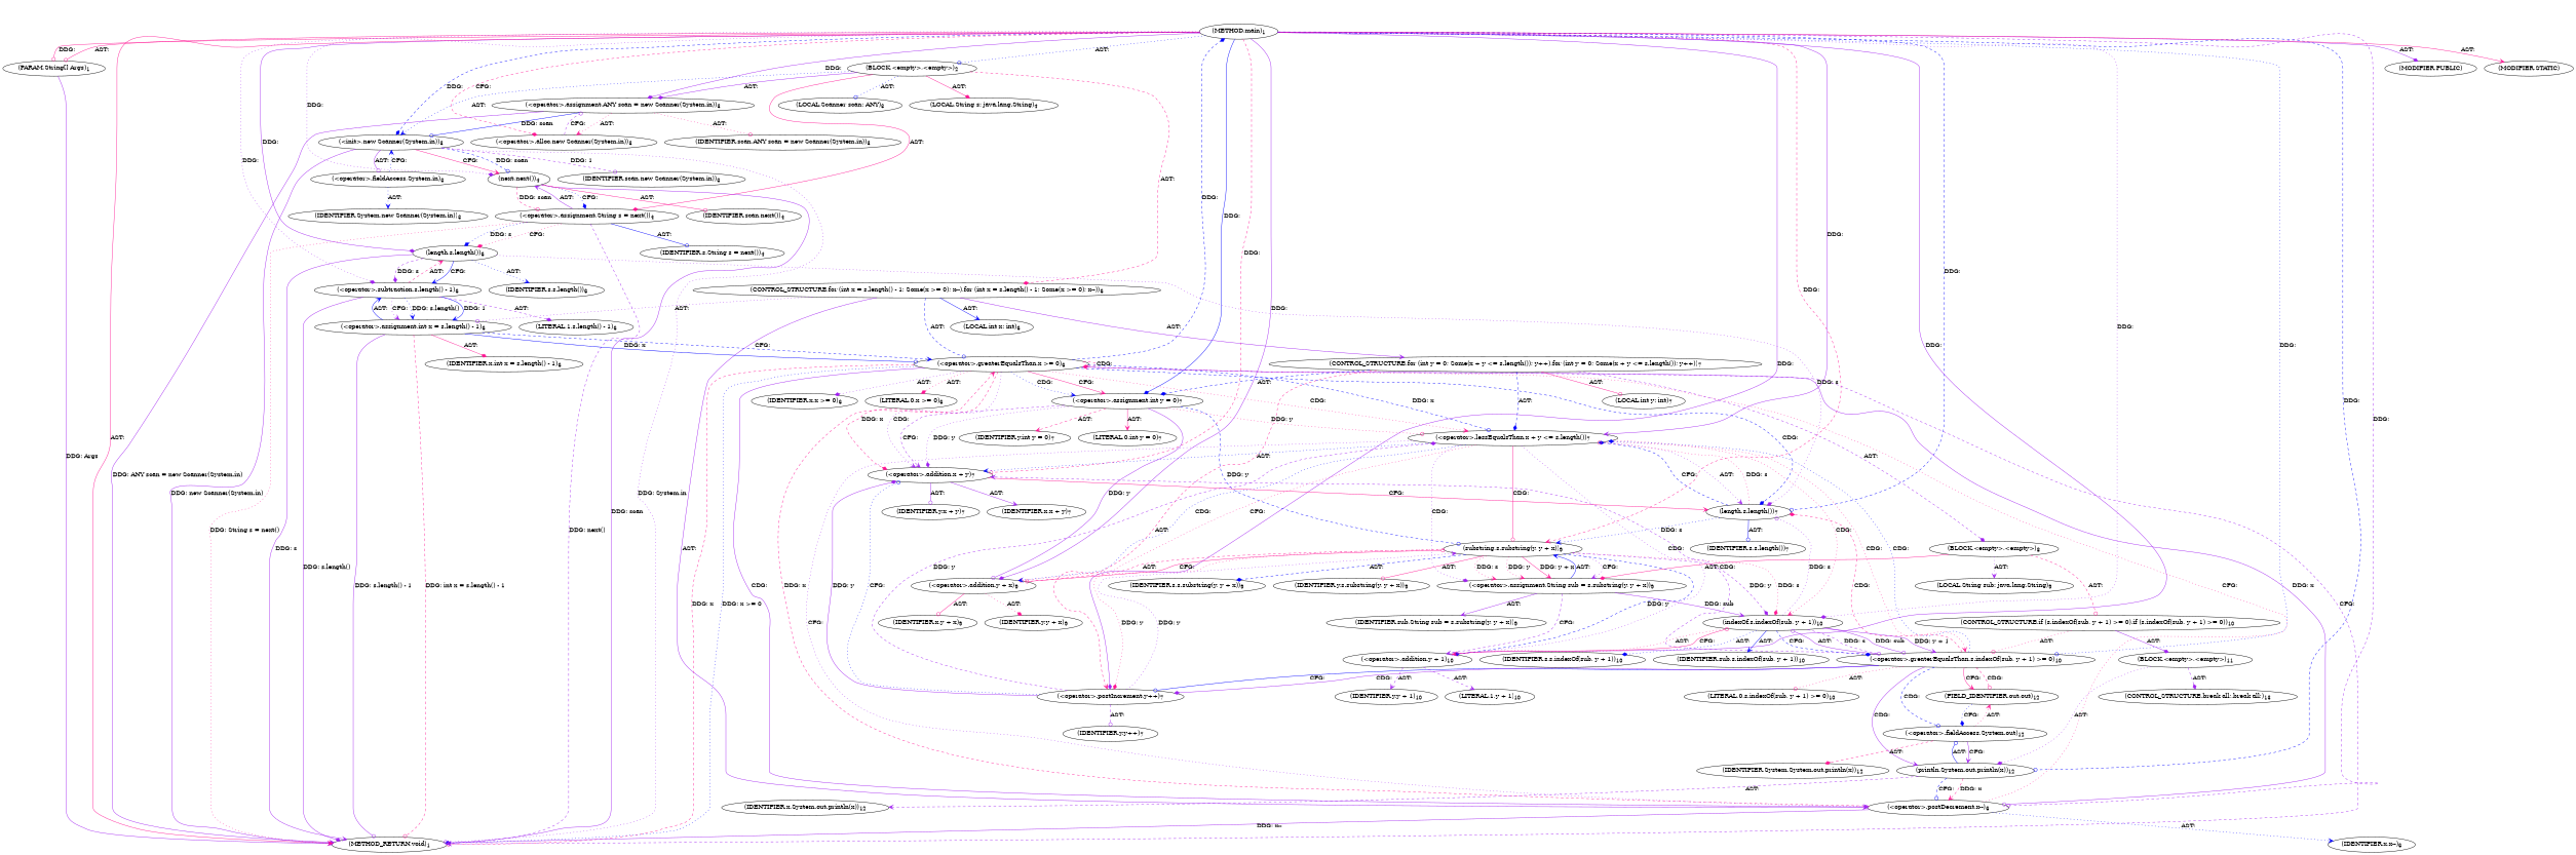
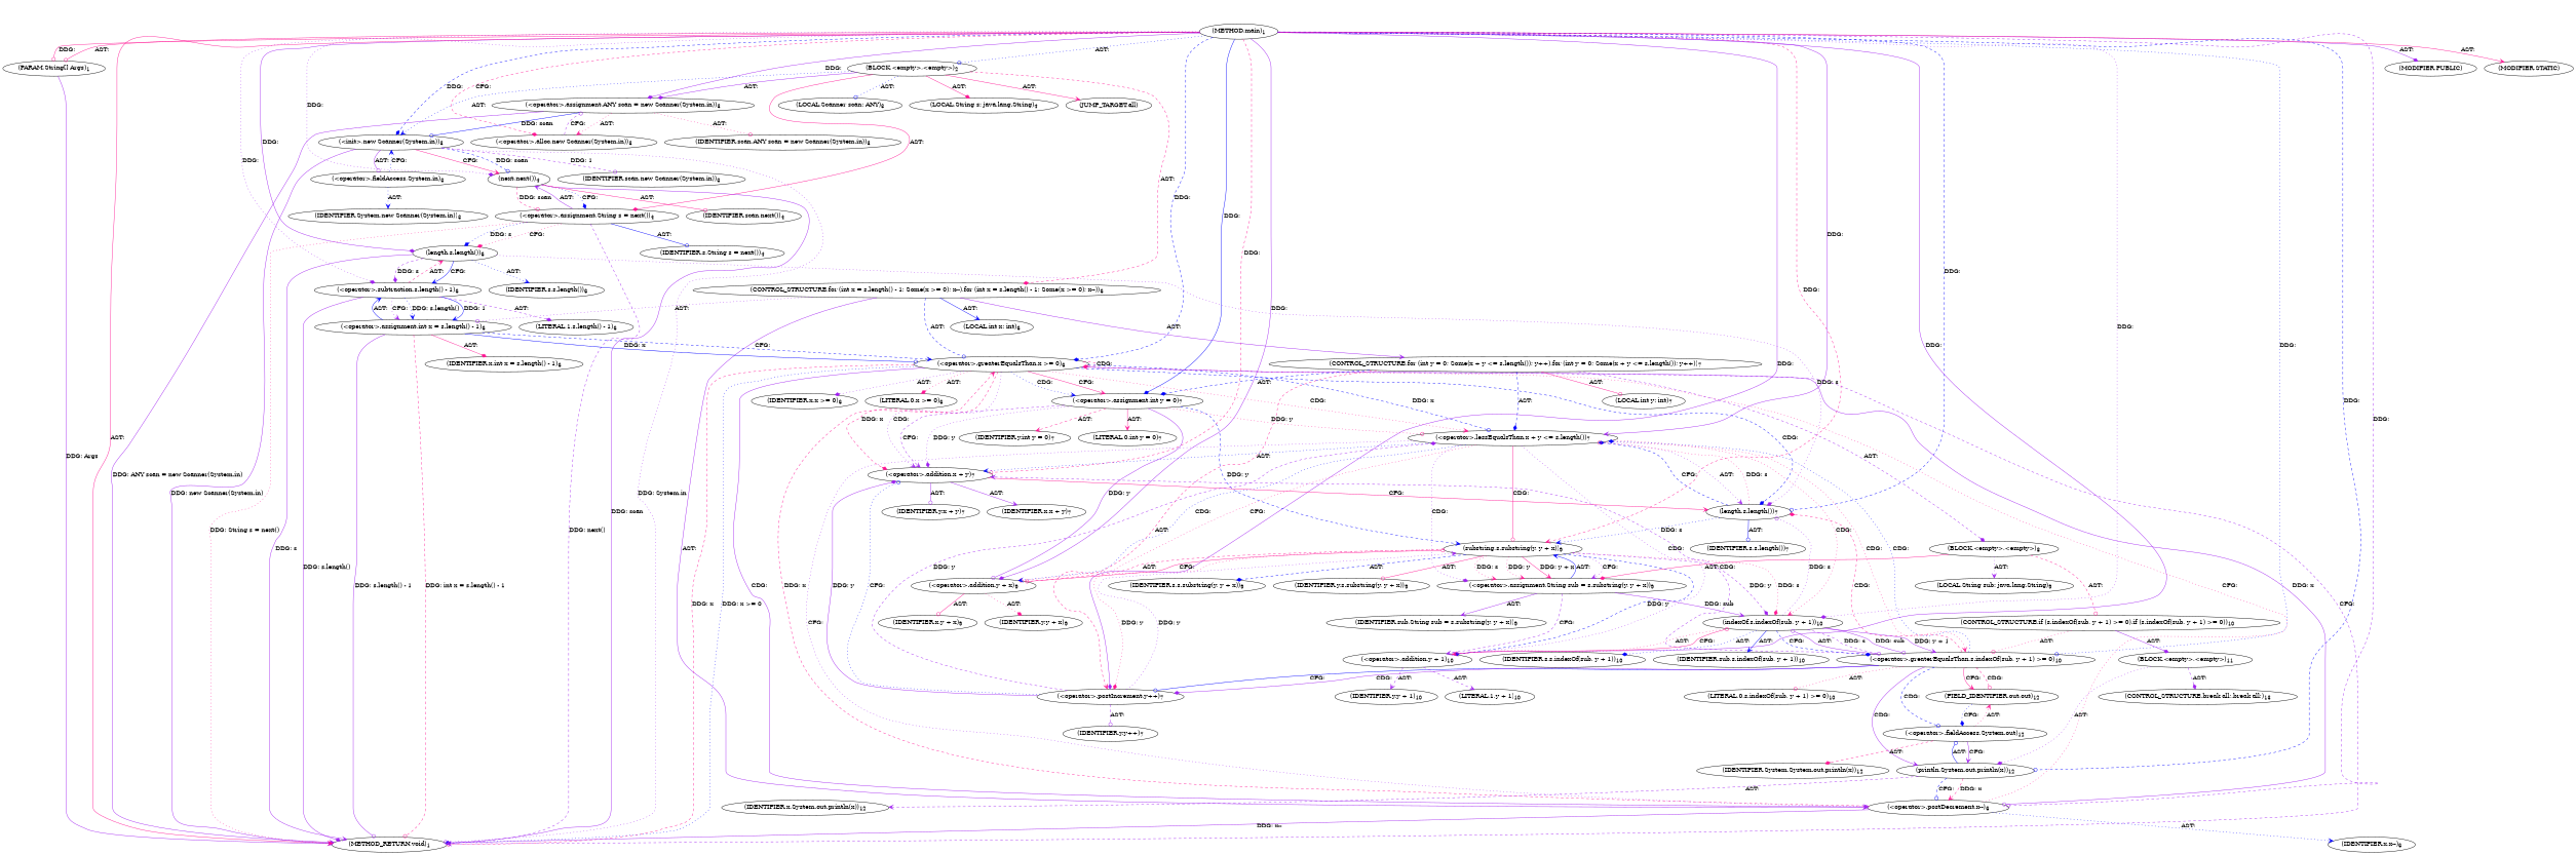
  digraph {
    edge [arrowhead=vee color=purple style=solid]
    n1 [label=<(METHOD,main)<SUB>1</SUB>>]
    n2 [label=<(PARAM,String[] Args)<SUB>1</SUB>>]
    n3 [label=<(BLOCK,&lt;empty&gt;,&lt;empty&gt;)<SUB>2</SUB>>]
    n4 [label=<(&lt;operator&gt;.assignment,ANY scan = new Scanner(System.in))<SUB>3</SUB>>]
    n5 [label=<(&lt;operator&gt;.alloc,new Scanner(System.in))<SUB>3</SUB>>]
    n6 [label=<(&lt;init&gt;,new Scanner(System.in))<SUB>3</SUB>>]
    n7 [label=<(next,next())<SUB>4</SUB>>]
    n8 [label=<(&lt;operator&gt;.subtraction,s.length() - 1)<SUB>6</SUB>>]
    n9 [label=<(length,s.length())<SUB>6</SUB>>]
    n10 [label=<(&lt;operator&gt;.greaterEqualsThan,x &gt;= 0)<SUB>6</SUB>>]
    n11 [label=<(&lt;operator&gt;.postDecrement,x--)<SUB>6</SUB>>]
    n12 [label=<(&lt;operator&gt;.assignment,int y = 0)<SUB>7</SUB>>]
    n13 [label=<(&lt;operator&gt;.lessEqualsThan,x + y &lt;= s.length())<SUB>7</SUB>>]
    n14 [label=<(&lt;operator&gt;.addition,x + y)<SUB>7</SUB>>]
    n15 [label=<(length,s.length())<SUB>7</SUB>>]
    n16 [label=<(&lt;operator&gt;.postIncrement,y++)<SUB>7</SUB>>]
    n17 [label=<(substring,s.substring(y, y + x))<SUB>9</SUB>>]
    n18 [label=<(&lt;operator&gt;.addition,y + x)<SUB>9</SUB>>]
    n19 [label=<(&lt;operator&gt;.greaterEqualsThan,s.indexOf(sub, y + 1) &gt;= 0)<SUB>10</SUB>>]
    n20 [label=<(indexOf,s.indexOf(sub, y + 1))<SUB>10</SUB>>]
    n21 [label=<(&lt;operator&gt;.addition,y + 1)<SUB>10</SUB>>]
    n22 [label=<(println,System.out.println(x))<SUB>12</SUB>>]
    n23 [label=<(MODIFIER,PUBLIC)>]
    n24 [label=<(MODIFIER,STATIC)>]
    n25 [label=<(METHOD_RETURN,void)<SUB>1</SUB>>]
    n26 [label=<(LOCAL,Scanner scan: ANY)<SUB>3</SUB>>]
    n27 [label=<(LOCAL,String s: java.lang.String)<SUB>4</SUB>>]
    n28 [label=<(&lt;operator&gt;.assignment,String s = next())<SUB>4</SUB>>]
+   n29 [label=<(JUMP_TARGET,all)>]
    n30 [label=<(CONTROL_STRUCTURE,for (int x = s.length() - 1; Some(x &gt;= 0); x--),for (int x = s.length() - 1; Some(x &gt;= 0); x--))<SUB>6</SUB>>]
    n31 [label=<(IDENTIFIER,scan,ANY scan = new Scanner(System.in))<SUB>3</SUB>>]
    n32 [label=<(IDENTIFIER,scan,new Scanner(System.in))<SUB>3</SUB>>]
    n33 [label=<(&lt;operator&gt;.fieldAccess,System.in)<SUB>3</SUB>>]
    n34 [label=<(IDENTIFIER,scan,next())<SUB>4</SUB>>]
    n35 [label=<(&lt;operator&gt;.assignment,int x = s.length() - 1)<SUB>6</SUB>>]
    n36 [label=<(LITERAL,1,s.length() - 1)<SUB>6</SUB>>]
    n37 [label=<(IDENTIFIER,s,s.length())<SUB>6</SUB>>]
    n38 [label=<(IDENTIFIER,x,x &gt;= 0)<SUB>6</SUB>>]
    n39 [label=<(LITERAL,0,x &gt;= 0)<SUB>6</SUB>>]
    n40 [label=<(IDENTIFIER,x,x--)<SUB>6</SUB>>]
    n41 [label=<(IDENTIFIER,y,int y = 0)<SUB>7</SUB>>]
    n42 [label=<(LITERAL,0,int y = 0)<SUB>7</SUB>>]
    n43 [label=<(&lt;operator&gt;.assignment,String sub = s.substring(y, y + x))<SUB>9</SUB>>]
    n44 [label=<(IDENTIFIER,x,x + y)<SUB>7</SUB>>]
    n45 [label=<(IDENTIFIER,y,x + y)<SUB>7</SUB>>]
    n46 [label=<(IDENTIFIER,s,s.length())<SUB>7</SUB>>]
    n47 [label=<(IDENTIFIER,y,y++)<SUB>7</SUB>>]
    n48 [label=<(IDENTIFIER,s,s.substring(y, y + x))<SUB>9</SUB>>]
    n49 [label=<(IDENTIFIER,y,s.substring(y, y + x))<SUB>9</SUB>>]
    n50 [label=<(IDENTIFIER,y,y + x)<SUB>9</SUB>>]
    n51 [label=<(IDENTIFIER,x,y + x)<SUB>9</SUB>>]
    n52 [label=<(LITERAL,0,s.indexOf(sub, y + 1) &gt;= 0)<SUB>10</SUB>>]
    n53 [label=<(&lt;operator&gt;.fieldAccess,System.out)<SUB>12</SUB>>]
    n54 [label=<(FIELD_IDENTIFIER,out,out)<SUB>12</SUB>>]
    n55 [label=<(IDENTIFIER,s,s.indexOf(sub, y + 1))<SUB>10</SUB>>]
    n56 [label=<(IDENTIFIER,sub,s.indexOf(sub, y + 1))<SUB>10</SUB>>]
    n57 [label=<(IDENTIFIER,y,y + 1)<SUB>10</SUB>>]
    n58 [label=<(LITERAL,1,y + 1)<SUB>10</SUB>>]
    n59 [label=<(IDENTIFIER,x,System.out.println(x))<SUB>12</SUB>>]
    n60 [label=<(IDENTIFIER,s,String s = next())<SUB>4</SUB>>]
    n61 [label=<(LOCAL,int x: int)<SUB>6</SUB>>]
    n62 [label=<(CONTROL_STRUCTURE,for (int y = 0; Some(x + y &lt;= s.length()); y++),for (int y = 0; Some(x + y &lt;= s.length()); y++))<SUB>7</SUB>>]
    n63 [label=<(IDENTIFIER,System,new Scanner(System.in))<SUB>3</SUB>>]
    n64 [label=<(IDENTIFIER,x,int x = s.length() - 1)<SUB>6</SUB>>]
    n65 [label=<(LOCAL,int y: int)<SUB>7</SUB>>]
    n66 [label=<(BLOCK,&lt;empty&gt;,&lt;empty&gt;)<SUB>8</SUB>>]
    n67 [label=<(LOCAL,String sub: java.lang.String)<SUB>9</SUB>>]
    n68 [label=<(CONTROL_STRUCTURE,if (s.indexOf(sub, y + 1) &gt;= 0),if (s.indexOf(sub, y + 1) &gt;= 0))<SUB>10</SUB>>]
    n69 [label=<(IDENTIFIER,sub,String sub = s.substring(y, y + x))<SUB>9</SUB>>]
    n70 [label=<(BLOCK,&lt;empty&gt;,&lt;empty&gt;)<SUB>11</SUB>>]
    n71 [label=<(CONTROL_STRUCTURE,break all;,break all;)<SUB>13</SUB>>]
    n72 [label=<(IDENTIFIER,System,System.out.println(x))<SUB>12</SUB>>]
    n1 -> n2 [arrowhead=odot color=deeppink label="AST: "]
    n1 -> n2 [arrowhead=odot color=deeppink label="DDG: "]
    n1 -> n3 [arrowhead=odot color=blue label="AST: " style=dotted]
    n1 -> n4 [arrowhead=diamond label="DDG: "]
    n1 -> n5 [arrowhead=diamond color=deeppink label="CFG: " style=dashed]
    n1 -> n6 [arrowhead=diamond color=blue label="DDG: " style=dashed]
    n1 -> n7 [arrowhead=diamond label="DDG: " style=dotted]
    n1 -> n8 [arrowhead=diamond label="DDG: " style=dotted]
    n1 -> n9 [arrowhead=diamond label="DDG: "]
-   n10 -> n1 [arrowhead=diamond color=blue label="DDG: " style=dashed]
+   n1 -> n10 [arrowhead=diamond color=blue label="DDG: " style=dashed]
    n1 -> n11 [arrowhead=odot label="DDG: " style=dashed]
    n1 -> n12 [arrowhead=diamond color=blue label="DDG: "]
    n1 -> n13 [label="DDG: "]
    n1 -> n14 [arrowhead=odot color=deeppink label="DDG: " style=dashed]
    n1 -> n15 [arrowhead=odot color=blue label="DDG: " style=dashed]
    n1 -> n16 [arrowhead=diamond label="DDG: "]
    n1 -> n17 [color=deeppink label="DDG: " style=dashed]
    n1 -> n18 [arrowhead=diamond label="DDG: "]
    n1 -> n19 [arrowhead=odot color=blue label="DDG: " style=dotted]
    n1 -> n20 [arrowhead=diamond label="DDG: " style=dotted]
    n1 -> n21 [arrowhead=odot label="DDG: "]
    n1 -> n22 [arrowhead=odot color=blue label="DDG: " style=dashed]
    n1 -> n23 [arrowhead=diamond label="AST: "]
    n1 -> n24 [color=deeppink label="AST: "]
    n1 -> n25 [arrowhead=diamond color=deeppink label="AST: "]
    n2 -> n25 [label="DDG: Args"]
    n3 -> n4 [arrowhead=diamond label="AST: "]
    n3 -> n6 [color=blue label="AST: " style=dotted]
    n3 -> n26 [arrowhead=odot color=blue label="AST: " style=dotted]
    n3 -> n27 [arrowhead=diamond color=deeppink label="AST: "]
    n3 -> n28 [arrowhead=diamond color=deeppink label="AST: "]
+   n3 -> n29 [color=deeppink label="AST: "]
    n3 -> n30 [arrowhead=diamond color=deeppink label="AST: " style=dashed]
    n4 -> n5 [color=deeppink label="AST: " style=dotted]
    n4 -> n6 [arrowhead=odot color=blue label="DDG: scan"]
    n4 -> n25 [label="DDG: ANY scan = new Scanner(System.in)"]
    n4 -> n31 [arrowhead=odot color=deeppink label="AST: " style=dotted]
    n5 -> n4 [arrowhead=odot label="CFG: " style=dashed]
    n6 -> n7 [color=deeppink label="CFG: "]
    n6 -> n7 [arrowhead=odot color=blue label="DDG: scan" style=dashed]
    n6 -> n25 [arrowhead=odot label="DDG: System.in" style=dotted]
    n6 -> n25 [arrowhead=odot label="DDG: new Scanner(System.in)"]
    n6 -> n32 [arrowhead=odot label="DDG: 1" style=dashed]
    n6 -> n33 [arrowhead=odot label="AST: "]
    n7 -> n25 [arrowhead=diamond label="DDG: scan"]
    n7 -> n28 [arrowhead=diamond color=blue label="CFG: " style=dotted]
    n7 -> n28 [arrowhead=odot color=deeppink label="DDG: scan" style=dashed]
    n7 -> n34 [arrowhead=odot color=deeppink label="AST: "]
    n8 -> n9 [color=deeppink label="AST: " style=dashed]
    n8 -> n25 [arrowhead=diamond label="DDG: s.length()"]
    n8 -> n35 [label="CFG: " style=dotted]
    n8 -> n35 [color=blue label="DDG: s.length()" style=dotted]
    n8 -> n35 [color=blue label="DDG: 1"]
    n8 -> n36 [arrowhead=diamond label="AST: " style=dashed]
    n9 -> n8 [color=blue label="CFG: "]
    n9 -> n8 [arrowhead=diamond label="DDG: s" style=dashed]
    n9 -> n15 [arrowhead=diamond label="DDG: s" style=dotted]
    n9 -> n25 [label="DDG: s"]
    n9 -> n37 [color=blue label="AST: " style=dotted]
    n10 -> n10 [arrowhead=diamond color=deeppink label="CDG: " style=dashed]
    n10 -> n11 [arrowhead=odot label="DDG: x"]
    n10 -> n11 [arrowhead=odot label="CDG: "]
    n10 -> n12 [color=deeppink label="CFG: "]
    n10 -> n12 [color=blue label="CDG: " style=dotted]
    n10 -> n13 [arrowhead=odot color=blue label="DDG: x" style=dashed]
    n10 -> n13 [color=deeppink label="CDG: " style=dotted]
    n10 -> n14 [arrowhead=diamond color=deeppink label="DDG: x" style=dashed]
    n10 -> n14 [label="CDG: " style=dotted]
    n10 -> n15 [arrowhead=diamond color=blue label="CDG: " style=dashed]
    n10 -> n25 [label="CFG: " style=dashed]
    n10 -> n25 [arrowhead=odot color=deeppink label="DDG: x" style=dashed]
    n10 -> n25 [arrowhead=diamond color=blue label="DDG: x &gt;= 0" style=dotted]
    n10 -> n38 [arrowhead=diamond label="AST: " style=dotted]
    n10 -> n39 [arrowhead=diamond color=deeppink label="AST: " style=dotted]
    n11 -> n10 [color=deeppink label="CFG: " style=dotted]
    n11 -> n10 [color=deeppink label="DDG: x" style=dashed]
    n11 -> n25 [arrowhead=odot label="DDG: x--"]
    n11 -> n40 [color=blue label="AST: " style=dotted]
    n12 -> n13 [arrowhead=odot color=deeppink label="DDG: y" style=dotted]
    n12 -> n14 [label="CFG: " style=dashed]
    n12 -> n14 [arrowhead=diamond label="DDG: y" style=dotted]
-   n12 -> n17 [arrowhead=odot color=blue label="DDG: y" style=dashed]
+   n12 -> n17 [color=blue label="DDG: y" style=dashed]
    n12 -> n18 [arrowhead=odot label="DDG: y"]
    n12 -> n41 [color=deeppink label="AST: " style=dashed]
    n12 -> n42 [color=deeppink label="AST: "]
    n13 -> n11 [label="CFG: " style=dotted]
    n13 -> n14 [color=blue label="AST: " style=dotted]
    n13 -> n15 [label="AST: " style=dotted]
    n13 -> n17 [arrowhead=odot color=deeppink label="CDG: "]
    n13 -> n18 [arrowhead=odot color=deeppink label="CFG: " style=dotted]
    n13 -> n18 [color=blue label="CDG: " style=dotted]
    n13 -> n19 [color=deeppink label="CDG: " style=dotted]
    n13 -> n20 [color=deeppink label="CDG: " style=dotted]
    n13 -> n21 [label="CDG: " style=dotted]
    n13 -> n43 [arrowhead=diamond label="CDG: " style=dotted]
    n14 -> n15 [color=deeppink label="CFG: "]
    n14 -> n44 [label="AST: "]
    n14 -> n45 [arrowhead=odot label="AST: "]
    n15 -> n13 [arrowhead=diamond color=blue label="CFG: " style=dashed]
    n15 -> n13 [arrowhead=odot color=deeppink label="DDG: s" style=dotted]
    n15 -> n17 [color=blue label="DDG: s" style=dotted]
    n15 -> n46 [arrowhead=odot color=blue label="AST: "]
    n16 -> n13 [arrowhead=diamond label="DDG: y" style=dashed]
    n16 -> n14 [arrowhead=odot color=blue label="CFG: " style=dotted]
    n16 -> n14 [arrowhead=diamond label="DDG: y"]
    n16 -> n17 [label="DDG: y" style=dotted]
    n16 -> n47 [arrowhead=odot label="AST: " style=dashed]
    n17 -> n16 [arrowhead=diamond color=deeppink label="DDG: y" style=dotted]
    n17 -> n18 [arrowhead=odot color=deeppink label="AST: " style=dashed]
    n17 -> n20 [arrowhead=diamond color=deeppink label="DDG: s" style=dotted]
    n17 -> n20 [arrowhead=diamond label="DDG: y" style=dashed]
    n17 -> n21 [arrowhead=diamond color=blue label="DDG: y" style=dashed]
    n17 -> n43 [label="CFG: " style=dotted]
    n17 -> n43 [color=deeppink label="DDG: s" style=dotted]
    n17 -> n43 [color=deeppink label="DDG: y" style=dotted]
    n17 -> n43 [color=deeppink label="DDG: y + x"]
    n17 -> n48 [arrowhead=diamond color=blue label="AST: " style=dashed]
    n17 -> n49 [arrowhead=odot color=deeppink label="AST: "]
    n18 -> n17 [arrowhead=odot color=deeppink label="CFG: "]
    n18 -> n50 [arrowhead=diamond color=deeppink label="AST: " style=dotted]
    n18 -> n51 [arrowhead=odot color=deeppink label="AST: "]
    n19 -> n13 [arrowhead=diamond color=blue label="CDG: " style=dotted]
    n19 -> n14 [label="CDG: " style=dashed]
    n19 -> n15 [arrowhead=diamond color=deeppink label="CDG: " style=dashed]
    n19 -> n16 [arrowhead=odot color=blue label="CFG: "]
    n19 -> n16 [arrowhead=diamond label="CDG: "]
    n19 -> n20 [arrowhead=odot label="AST: "]
    n19 -> n22 [label="CDG: "]
    n19 -> n52 [arrowhead=odot color=deeppink label="AST: " style=dotted]
    n19 -> n53 [arrowhead=odot color=blue label="CDG: " style=dashed]
    n19 -> n54 [color=deeppink label="CFG: "]
    n19 -> n54 [arrowhead=odot color=deeppink label="CDG: " style=dashed]
    n20 -> n15 [arrowhead=odot label="DDG: s" style=dotted]
    n20 -> n19 [arrowhead=diamond color=blue label="CFG: " style=dashed]
    n20 -> n19 [arrowhead=odot label="DDG: s" style=dashed]
    n20 -> n19 [arrowhead=odot label="DDG: sub"]
    n20 -> n19 [label="DDG: y + 1"]
    n20 -> n21 [color=deeppink label="AST: " style=dotted]
    n20 -> n55 [arrowhead=diamond color=blue label="AST: " style=dotted]
    n20 -> n56 [color=blue label="AST: "]
    n21 -> n20 [arrowhead=odot color=deeppink label="CFG: "]
    n21 -> n57 [label="AST: " style=dashed]
    n21 -> n58 [label="AST: " style=dashed]
    n22 -> n11 [arrowhead=odot color=blue label="CFG: " style=dashed]
    n22 -> n11 [color=deeppink label="DDG: x" style=dashed]
    n22 -> n53 [arrowhead=odot color=blue label="AST: "]
    n22 -> n59 [label="AST: " style=dashed]
    n28 -> n7 [label="AST: "]
    n28 -> n9 [arrowhead=diamond color=deeppink label="CFG: " style=dotted]
    n28 -> n9 [arrowhead=diamond color=blue label="DDG: s" style=dotted]
    n28 -> n25 [label="DDG: next()" style=dashed]
    n28 -> n25 [color=deeppink label="DDG: String s = next()" style=dotted]
    n28 -> n60 [arrowhead=odot color=blue label="AST: "]
    n30 -> n10 [arrowhead=odot color=blue label="AST: " style=dashed]
    n30 -> n11 [label="AST: "]
    n30 -> n35 [arrowhead=odot label="AST: " style=dotted]
    n30 -> n61 [color=blue label="AST: "]
    n30 -> n62 [label="AST: "]
    n33 -> n6 [color=blue label="CFG: " style=dotted]
    n33 -> n63 [color=blue label="AST: " style=dotted]
    n35 -> n8 [color=blue label="AST: "]
    n35 -> n10 [color=blue label="CFG: " style=dashed]
    n35 -> n10 [arrowhead=odot color=blue label="DDG: x"]
    n35 -> n25 [arrowhead=odot label="DDG: s.length() - 1"]
    n35 -> n25 [arrowhead=odot color=deeppink label="DDG: int x = s.length() - 1" style=dashed]
    n35 -> n64 [arrowhead=diamond color=deeppink label="AST: "]
    n43 -> n17 [color=blue label="AST: "]
    n43 -> n20 [label="DDG: sub"]
    n43 -> n21 [label="CFG: " style=dashed]
    n43 -> n69 [label="AST: "]
    n53 -> n22 [label="CFG: "]
    n53 -> n54 [color=deeppink label="AST: " style=dotted]
    n53 -> n72 [arrowhead=diamond color=deeppink label="AST: " style=dashed]
    n54 -> n53 [arrowhead=diamond color=blue label="CFG: " style=dotted]
    n62 -> n12 [arrowhead=diamond color=blue label="AST: " style=dashed]
    n62 -> n13 [arrowhead=diamond color=blue label="AST: " style=dashed]
    n62 -> n16 [color=deeppink label="AST: " style=dashed]
    n62 -> n65 [arrowhead=odot color=deeppink label="AST: "]
    n62 -> n66 [arrowhead=diamond label="AST: " style=dashed]
    n66 -> n43 [arrowhead=diamond color=deeppink label="AST: "]
    n66 -> n67 [label="AST: " style=dotted]
    n66 -> n68 [arrowhead=odot color=deeppink label="AST: " style=dashed]
    n68 -> n19 [arrowhead=odot color=deeppink label="AST: " style=dotted]
    n68 -> n70 [arrowhead=diamond label="AST: "]
    n70 -> n22 [arrowhead=diamond label="AST: " style=dotted]
    n70 -> n71 [arrowhead=diamond label="AST: " style=dashed]
  }
